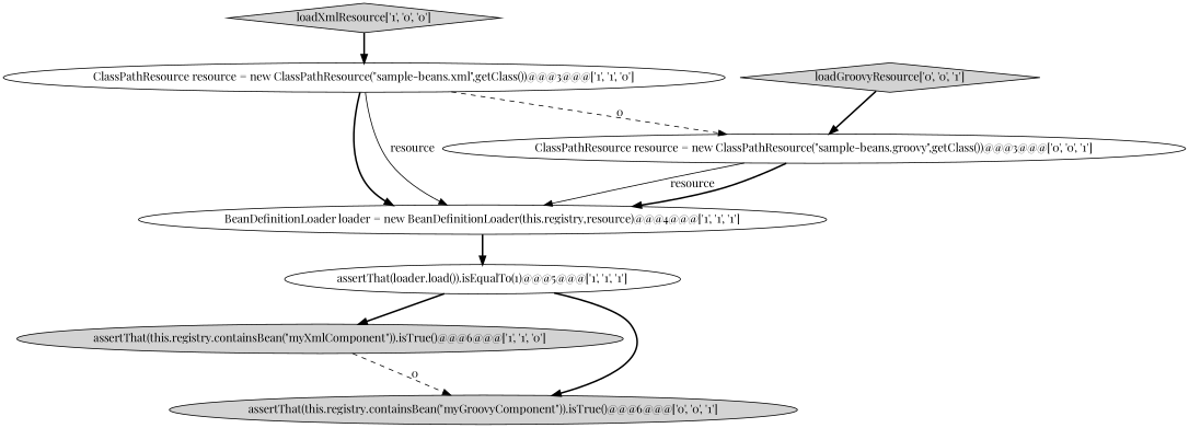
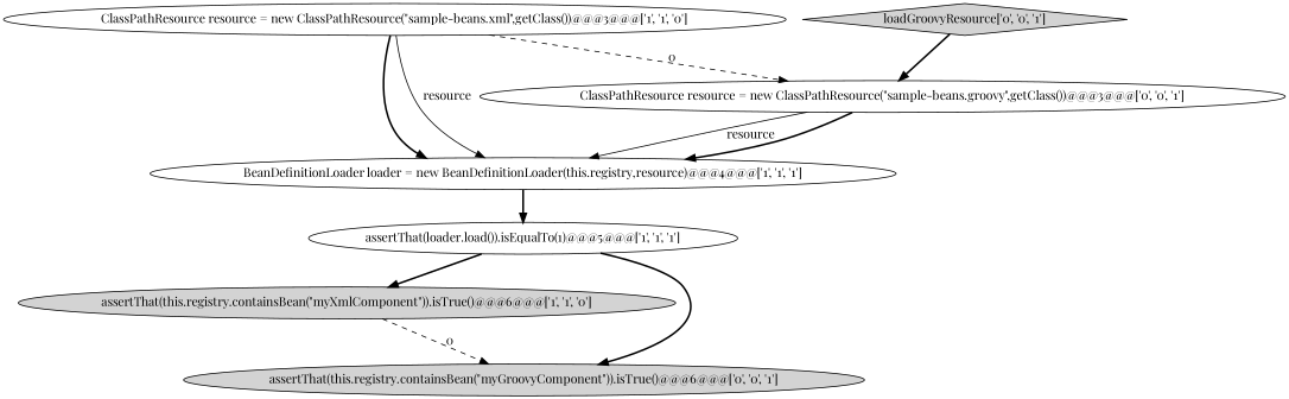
  digraph {
    fontname="Playfair Display"
    node [fillcolor=lightgray fontname="Playfair Display" shape=ellipse style=filled]
    edge [fontname="Playfair Display" style=bold]
-   n1 [label="loadXmlResource['1', '0', '0']" shape=diamond]
    n2 [fillcolor=white label="ClassPathResource resource = new ClassPathResource(\"sample-beans.xml\",getClass())@@@3@@@['1', '1', '0']"]
    n3 [fillcolor=white label="ClassPathResource resource = new ClassPathResource(\"sample-beans.groovy\",getClass())@@@3@@@['0', '0', '1']"]
    n4 [fillcolor=white label="BeanDefinitionLoader loader = new BeanDefinitionLoader(this.registry,resource)@@@4@@@['1', '1', '1']"]
    n5 [label="assertThat(this.registry.containsBean(\"myXmlComponent\")).isTrue()@@@6@@@['1', '1', '0']"]
    n6 [label="assertThat(this.registry.containsBean(\"myGroovyComponent\")).isTrue()@@@6@@@['0', '0', '1']"]
    n7 [fillcolor=white label="assertThat(loader.load()).isEqualTo(1)@@@5@@@['1', '1', '1']"]
    n8 [label="loadGroovyResource['0', '0', '1']" shape=diamond]
-   n1 -> n2
    n2 -> n3 [label=0 style=dashed]
    n2 -> n4
    n2 -> n4 [label=resource style=solid]
    n3 -> n4 [label=resource style=solid]
    n3 -> n4
    n4 -> n7
    n5 -> n6 [label=0 style=dashed]
    n7 -> n5
    n7 -> n6
    n8 -> n3
  }
